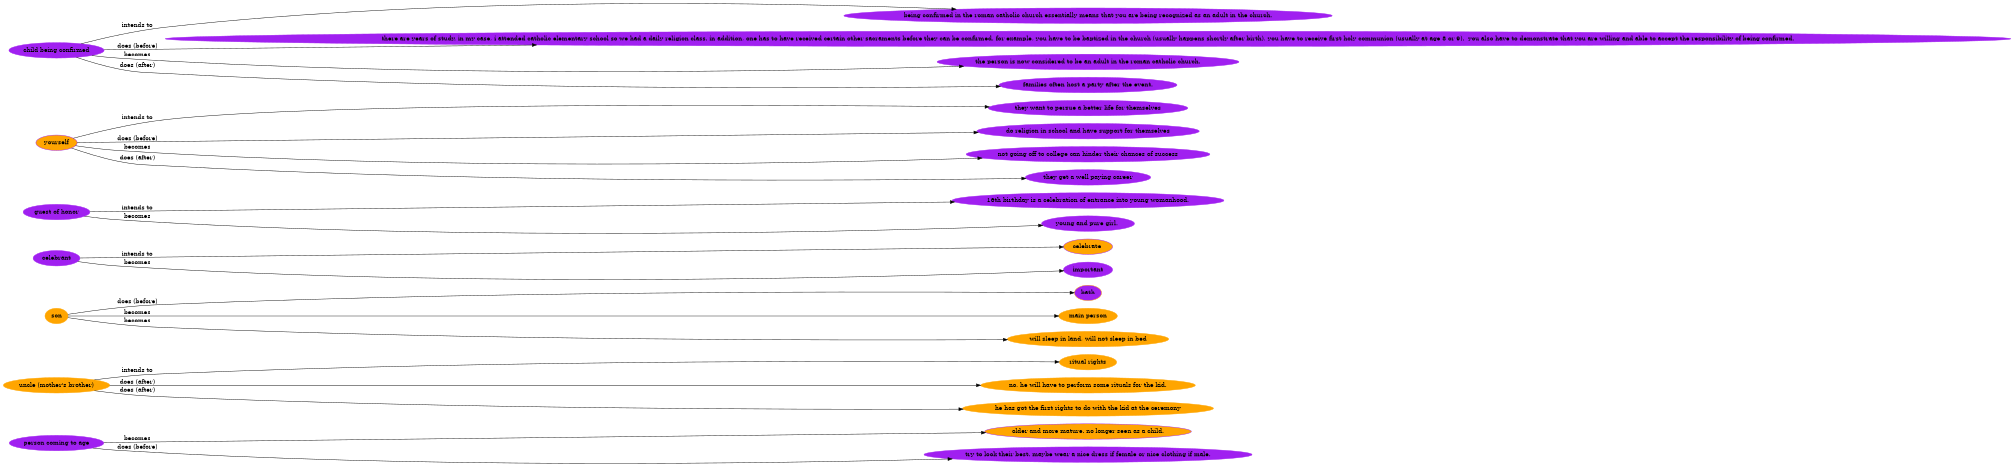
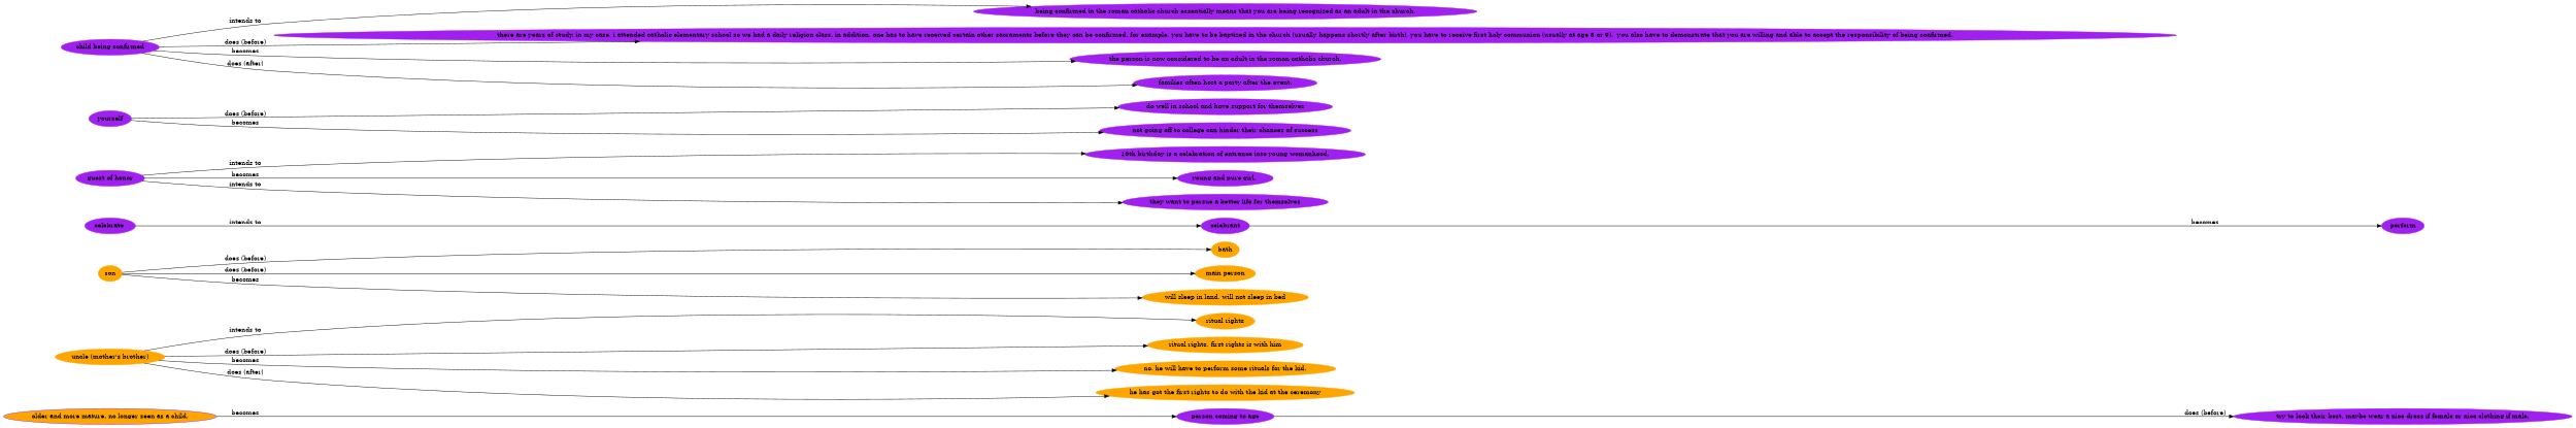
  digraph {
    rankdir=LR
    node [color=purple style=filled]
    "older and more mature. no longer seen as a child." [fillcolor=orange]
    "ritual rights" [color=orange]
+   "ritual rights, first rights is with him" [color=orange]
    "no, he will have to perform some rituals for the kid." [color=orange]
    "he has got the first rights to do with the kid at the ceremony" [color=orange]
-   bath [color=orange fillcolor=purple]
+   bath [color=orange]
    "main person" [color=orange]
    "will sleep in land, will not sleep in bed" [color=orange]
    celebrant
-   "celebrate " [fillcolor=orange]
-   important
+   "celebrate "
+   important [label=perform]
    "guest of honor"
    "16th birthday is a celebration of entrance into young womanhood."
    "young and pure girl. "
    "person coming to age"
    "try to look their best. maybe wear a nice dress if female or nice clothing if male."
-   yourself [fillcolor=orange]
+   yourself
    "they want to persue a better life for themselves"
-   "do well in school and have support for themselves" [label="do religion in school and have support for themselves"]
+   "do well in school and have support for themselves"
    "not going off to college can hinder their chances of success"
-   "they get a well paying career"
    "child being confirmed"
    "being confirmed in the roman catholic church essentially means that you are being recognized as an adult in the church."
    "there are years of study. in my case, i attended catholic elementary school so we had a daily religion class. in addition, one has to have received certain other sacraments before they can be confirmed. for example, you have to be baptized in the church (usually happens shortly after birth), you have to receive first holy communion (usually at age 8 or 9).  you also have to demonstrate that you are willing and able to accept the responsibility of being confirmed."
    "the person is now considered to be an adult in the roman catholic church."
    "families often host a party after the event."
    "uncle (mother's brother)" [color=orange]
    son [color=orange]
-   celebrant -> "celebrate " [label="intends to"]
+   "celebrate " -> celebrant [label="intends to"]
    celebrant -> important [label=becomes]
    "guest of honor" -> "16th birthday is a celebration of entrance into young womanhood." [label="intends to"]
    "guest of honor" -> "young and pure girl. " [label=becomes]
-   "person coming to age" -> "older and more mature. no longer seen as a child." [label=becomes]
+   "older and more mature. no longer seen as a child." -> "person coming to age" [label=becomes]
    "person coming to age" -> "try to look their best. maybe wear a nice dress if female or nice clothing if male." [label="does (before)"]
-   yourself -> "they want to persue a better life for themselves" [label="intends to"]
+   "guest of honor" -> "they want to persue a better life for themselves" [label="intends to"]
    yourself -> "do well in school and have support for themselves" [label="does (before)"]
    yourself -> "not going off to college can hinder their chances of success" [label=becomes]
-   yourself -> "they get a well paying career" [label="does (after)"]
    "child being confirmed" -> "being confirmed in the roman catholic church essentially means that you are being recognized as an adult in the church." [label="intends to"]
    "child being confirmed" -> "there are years of study. in my case, i attended catholic elementary school so we had a daily religion class. in addition, one has to have received certain other sacraments before they can be confirmed. for example, you have to be baptized in the church (usually happens shortly after birth), you have to receive first holy communion (usually at age 8 or 9).  you also have to demonstrate that you are willing and able to accept the responsibility of being confirmed." [label="does (before)"]
    "child being confirmed" -> "the person is now considered to be an adult in the roman catholic church." [label=becomes]
    "child being confirmed" -> "families often host a party after the event." [label="does (after)"]
    "uncle (mother's brother)" -> "ritual rights" [label="intends to"]
-   "uncle (mother's brother)" -> "no, he will have to perform some rituals for the kid." [label="does (after)"]
+   "uncle (mother's brother)" -> "ritual rights, first rights is with him" [label="does (before)"]
+   "uncle (mother's brother)" -> "no, he will have to perform some rituals for the kid." [label=becomes]
    "uncle (mother's brother)" -> "he has got the first rights to do with the kid at the ceremony" [label="does (after)"]
    son -> bath [label="does (before)"]
-   son -> "main person" [label=becomes]
+   son -> "main person" [label="does (before)"]
    son -> "will sleep in land, will not sleep in bed" [label=becomes]
  }
